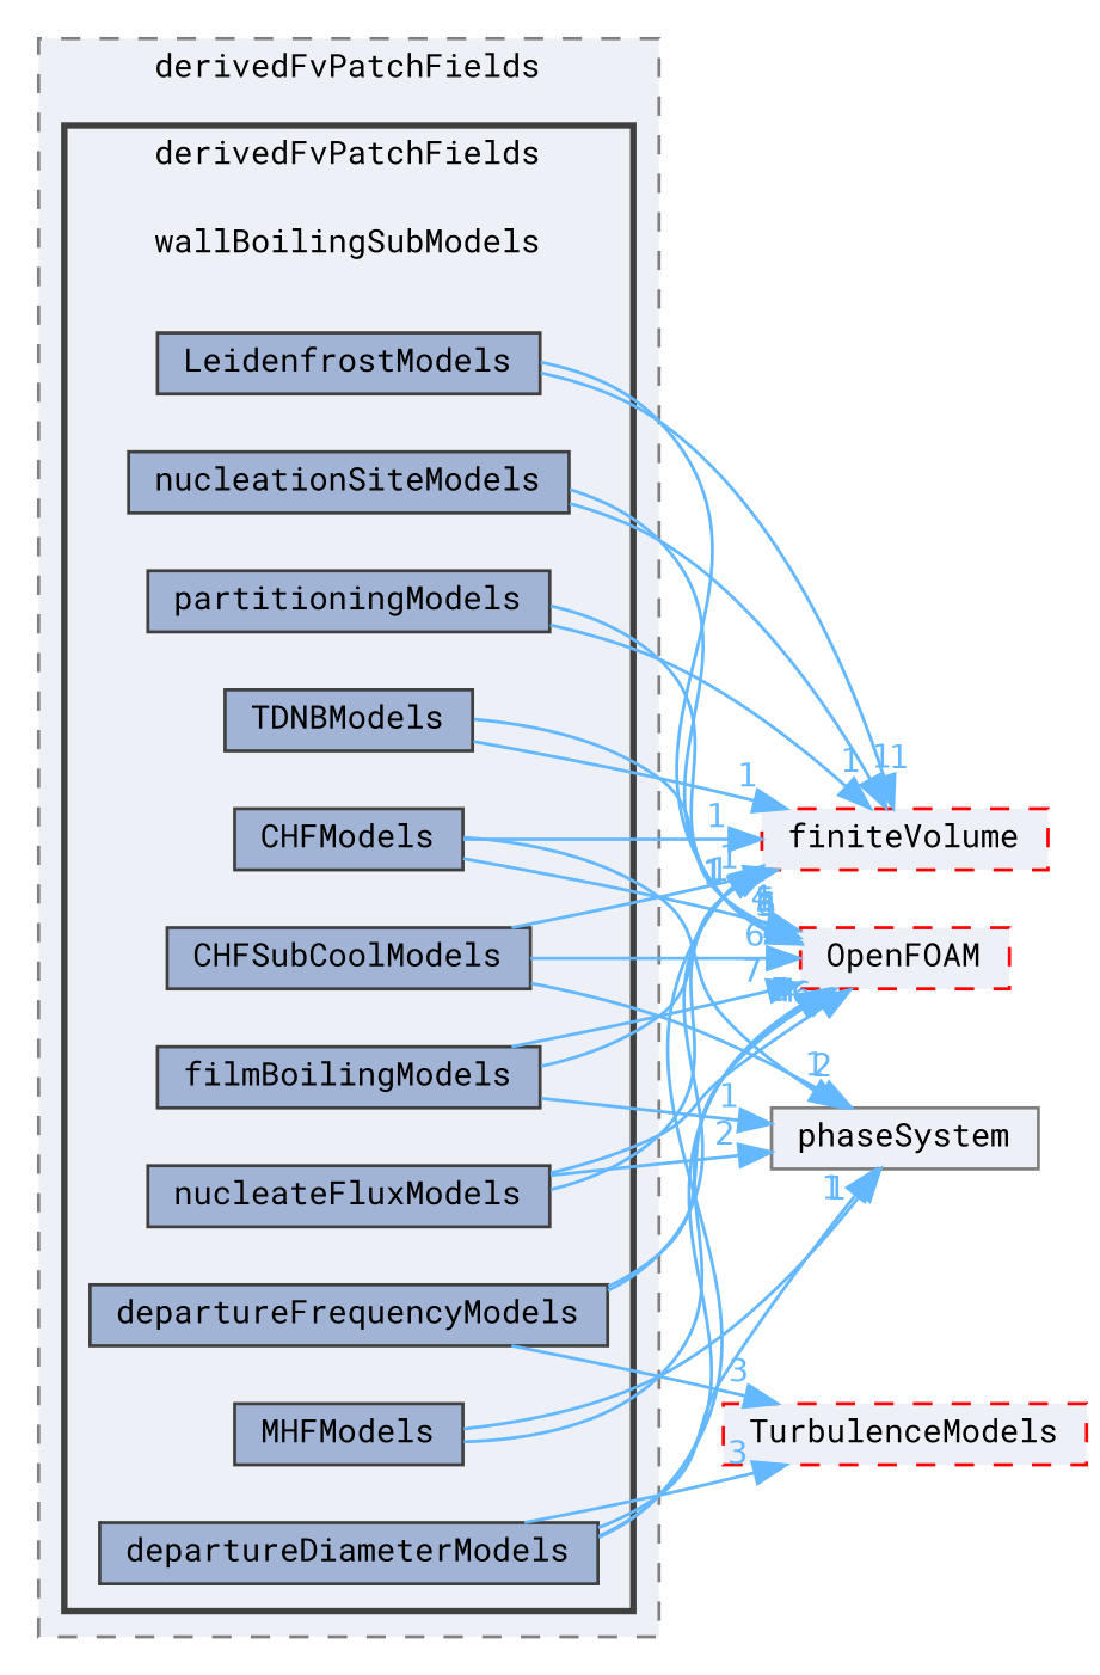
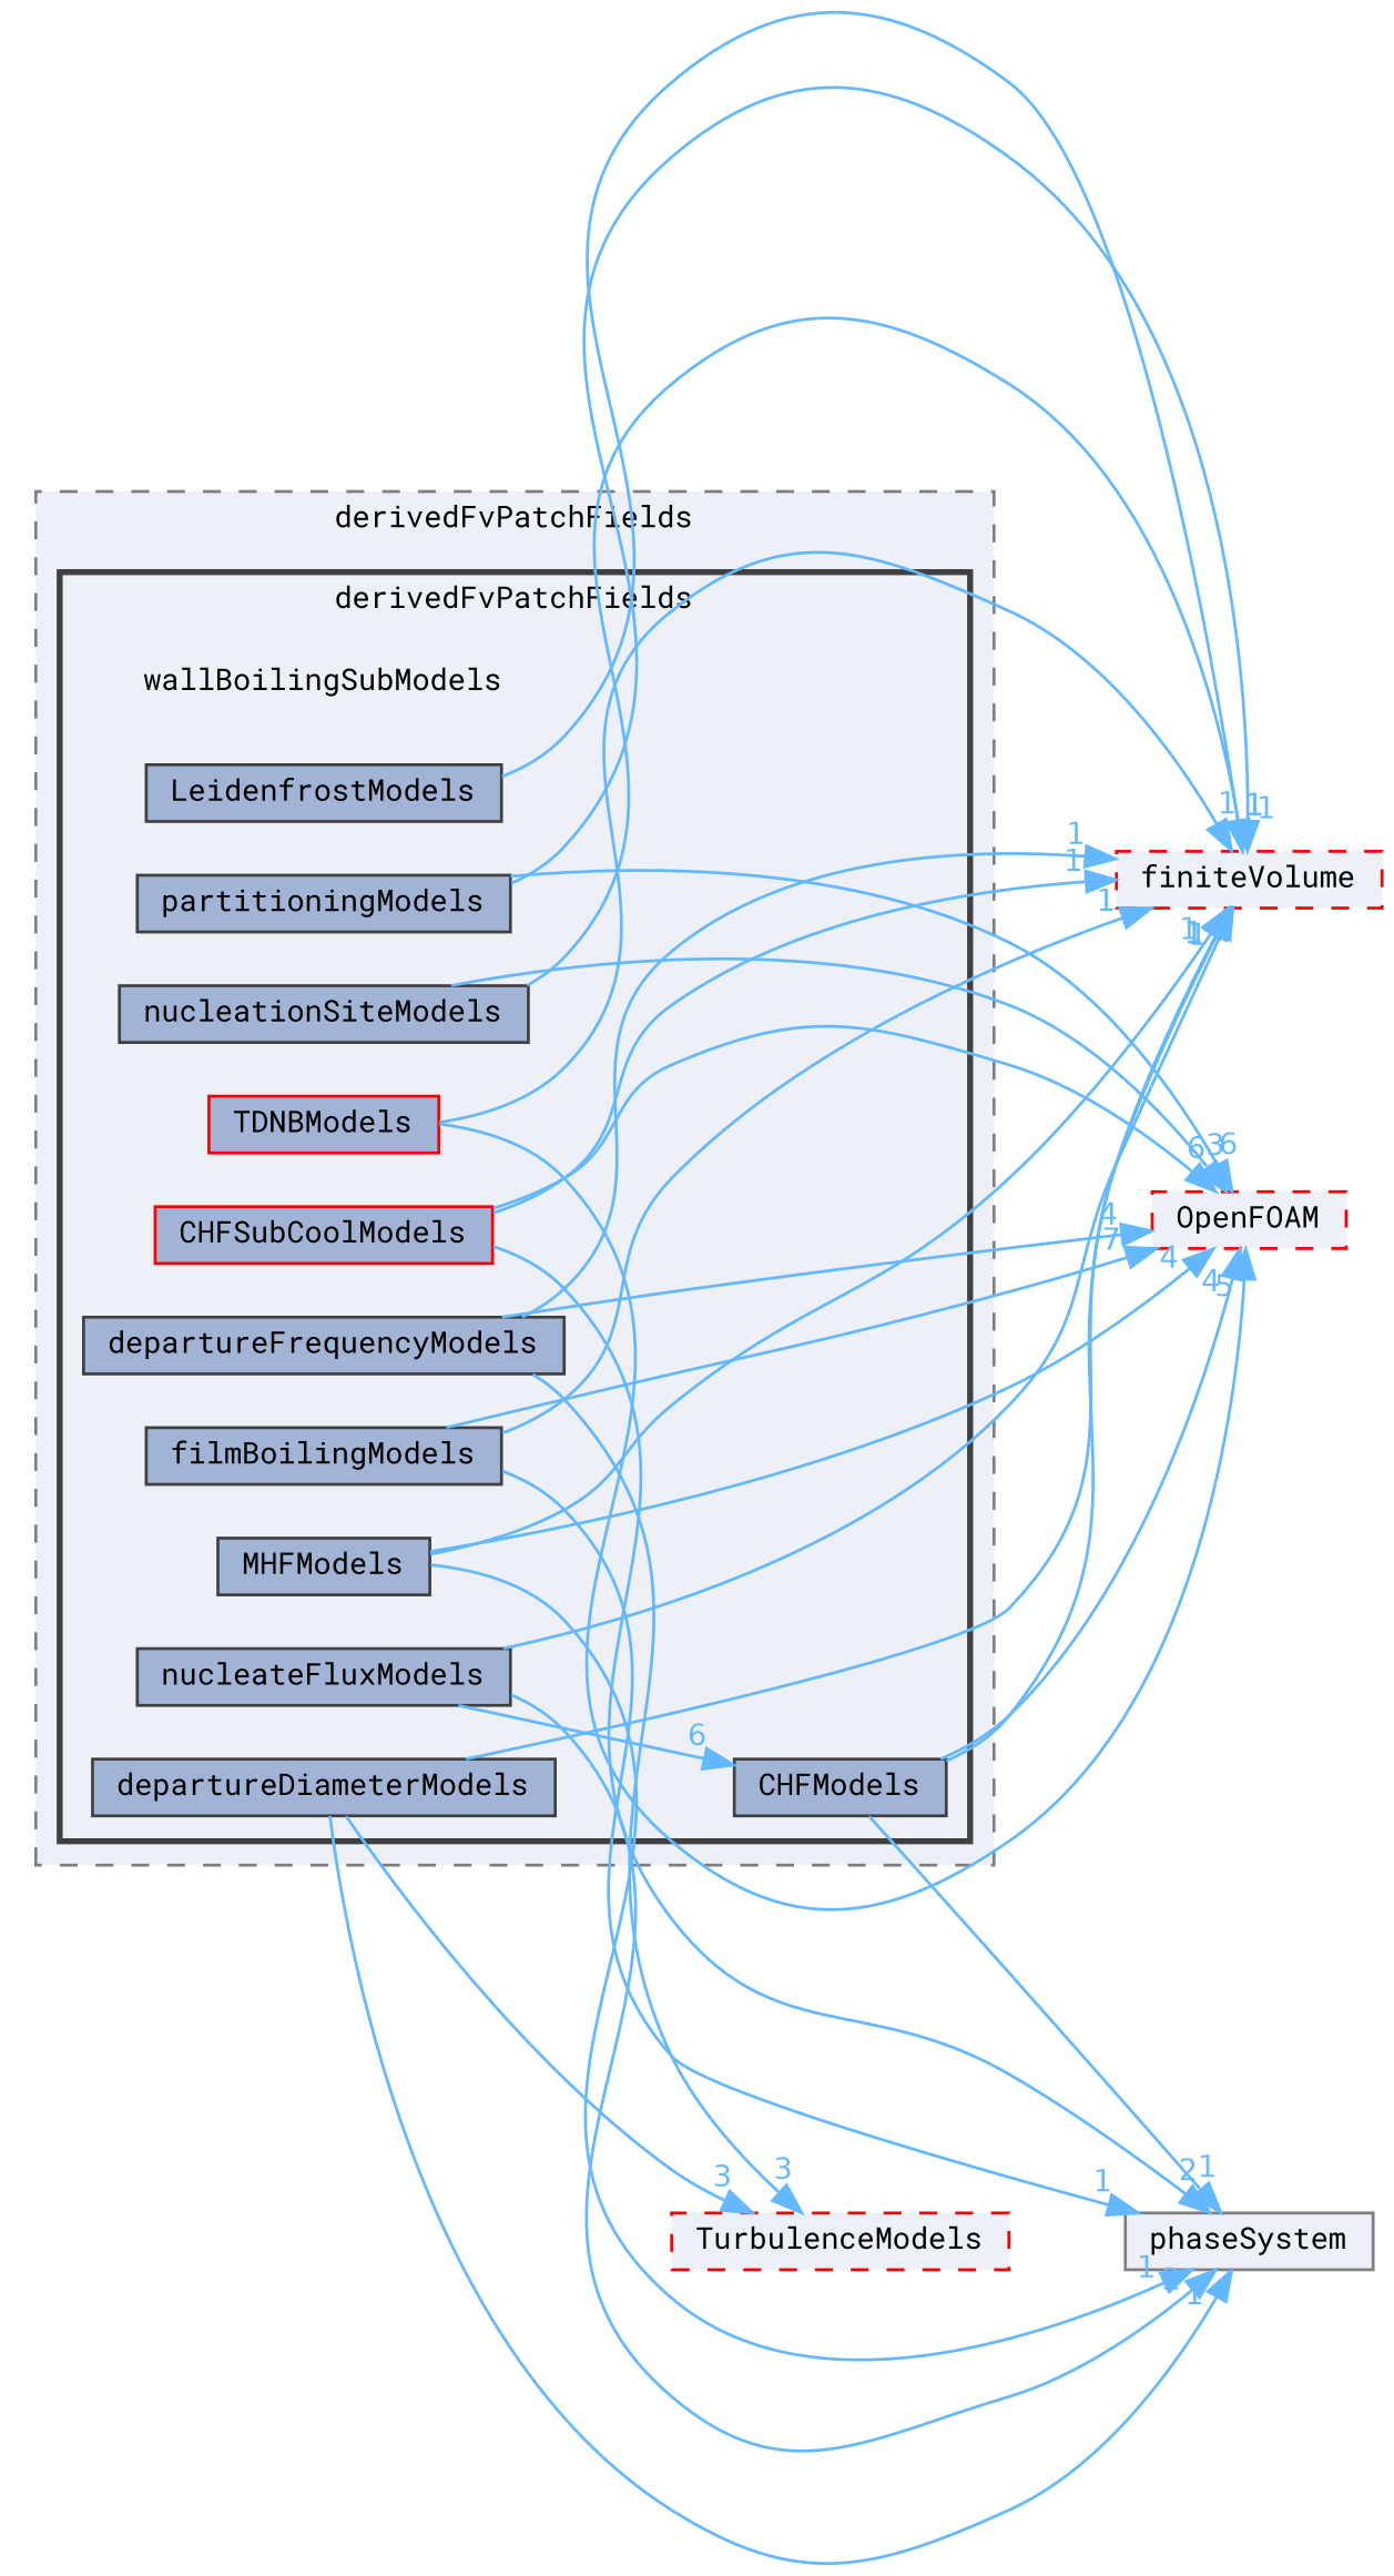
  digraph {
    compound=true
    rankdir=LR
    fontname="Roboto Mono"
    node [fontname="Roboto Mono" fontsize=10 shape=box color=grey25 fillcolor="#a2b4d6" style=filled]
    edge [color=steelblue1 fontcolor=steelblue1 fontname="Roboto Mono" fontsize=10 headlabel=1 labeldistance=1.5 labelfontname=Helvetica labelfontsize=10]
    n1 [height=0.2 label=wallBoilingSubModels shape=plaintext width=0.4 color="" fillcolor="" style=""]
    n2 [height=0.2 label=CHFModels width=0.4]
-   n3 [height=0.2 label=CHFSubCoolModels width=0.4]
+   n3 [color=red height=0.2 label=CHFSubCoolModels width=0.4]
    n4 [height=0.2 label=departureDiameterModels width=0.4]
    n5 [height=0.2 label=departureFrequencyModels width=0.4]
    n6 [height=0.2 label=filmBoilingModels width=0.4]
    n7 [height=0.2 label=LeidenfrostModels width=0.4]
    n8 [height=0.2 label=MHFModels width=0.4]
    n9 [height=0.2 label=nucleateFluxModels width=0.4]
    n10 [height=0.2 label=nucleationSiteModels width=0.4]
    n11 [height=0.2 label=partitioningModels width=0.4]
-   n12 [height=0.2 label=TDNBModels width=0.4]
+   n12 [color=red height=0.2 label=TDNBModels width=0.4]
    n13 [color=red fillcolor="#edf0f7" height=0.2 label=finiteVolume style="filled,dashed" width=0.4]
    n14 [color=red fillcolor="#edf0f7" height=0.2 label=OpenFOAM style="filled,dashed" width=0.4]
    n15 [color=grey50 fillcolor="#edf0f7" height=0.2 label=phaseSystem width=0.4]
    n16 [color=red fillcolor="#edf0f7" height=0.2 label=TurbulenceModels style="filled,dashed" width=0.4]
    subgraph cluster_1 {
      bgcolor="#edf0f7"
      fontsize=10
      label=derivedFvPatchFields
      pencolor=grey50
      style="filled,dashed"
      subgraph cluster_2 {
        bgcolor="#edf0f7"
        fontsize=10
        pencolor=grey25
        style="filled,bold"
        n1
        n2
        n3
        n4
        n5
        n6
        n7
        n8
        n9
        n10
        n11
        n12
      }
    }
    n2 -> n13
    n2 -> n14 [headlabel=4]
    n2 -> n15
    n3 -> n13
    n3 -> n14 [headlabel=6]
    n3 -> n15 [headlabel=2]
    n4 -> n13
-   n4 -> n14 [headlabel=5]
    n4 -> n15
    n4 -> n16 [headlabel=3]
    n5 -> n13
    n5 -> n14 [headlabel=4]
    n5 -> n16 [headlabel=3]
    n6 -> n13
    n6 -> n14 [headlabel=7]
    n6 -> n15
    n7 -> n13
-   n7 -> n14 [headlabel=4]
+   n8 -> n13
    n8 -> n14 [headlabel=4]
    n8 -> n15
    n9 -> n13
-   n9 -> n14 [headlabel=6]
+   n9 -> n2 [headlabel=6]
    n9 -> n15 [headlabel=2]
    n10 -> n13
    n10 -> n14 [headlabel=3]
    n11 -> n13
    n11 -> n14 [headlabel=6]
    n12 -> n13
    n12 -> n14 [headlabel=5]
  }
